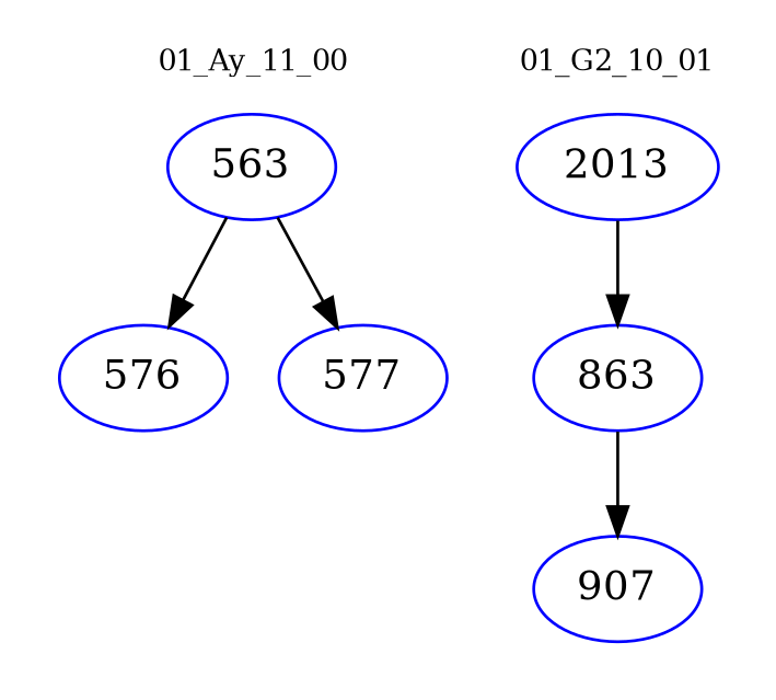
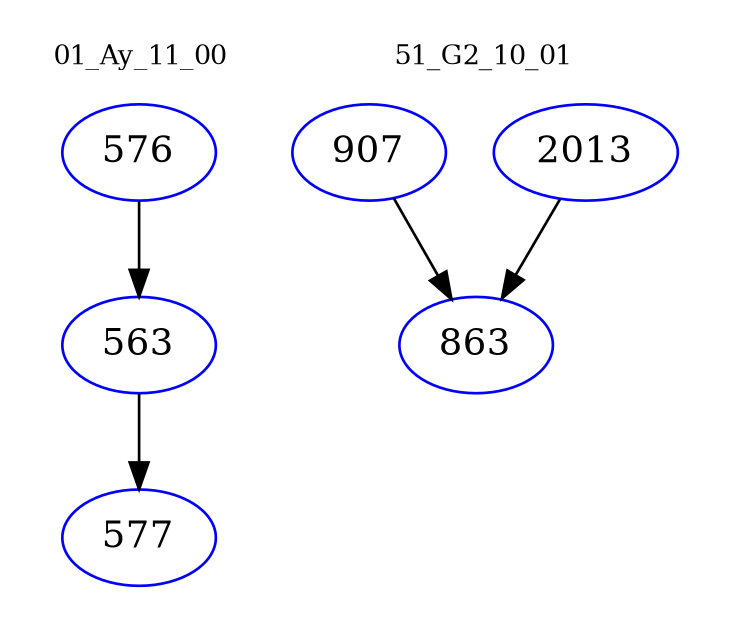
  digraph {
    node [color=blue]
    edge [color=black]
    n1 [label=576]
    n2 [label=563]
    n3 [label=577]
    n4 [label=2013]
    n5 [label=863]
    n6 [label=907]
    subgraph cluster_1 {
      color=white
      fontsize=10
      label="01_Ay_11_00"
      n1
      n2
      n3
    }
    subgraph cluster_2 {
      color=white
      fontsize=10
-     label="01_G2_10_01"
+     label="51_G2_10_01"
      n4
      n5
      n6
    }
-   n2 -> n1
+   n1 -> n2
    n2 -> n3
    n4 -> n5
-   n5 -> n6
+   n6 -> n5
  }
